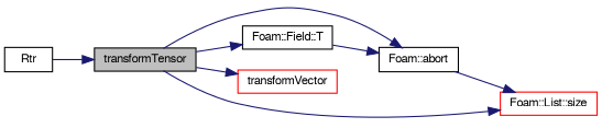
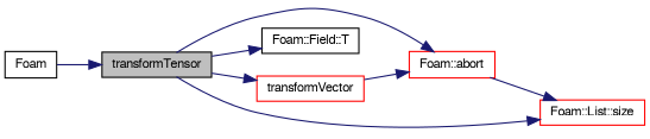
  digraph {
    rankdir=LR
    node [color=black fontname=FreeSans fontsize=10 shape=record]
    edge [color=midnightblue fontname=FreeSans fontsize=10 labelfontname=FreeSans labelfontsize=10 style=solid]
    n1 [fillcolor=grey75 fontcolor=black height=0.2 label=transformTensor style=filled width=0.4]
-   n2 [height=0.2 label="Foam::abort" width=0.4]
+   n2 [color=red height=0.2 label="Foam::abort" width=0.4]
    n3 [color=red height=0.2 label="Foam::List::size" width=0.4]
    n4 [height=0.2 label="Foam::Field::T" width=0.4]
    n5 [color=red height=0.2 label=transformVector width=0.4]
-   n6 [height=0.2 label=Rtr width=0.4]
+   n6 [height=0.2 label=Foam width=0.4]
    n1 -> n2
    n1 -> n3
    n1 -> n4
    n1 -> n5
    n2 -> n3
-   n4 -> n2
+   n5 -> n2
    n6 -> n1
  }
